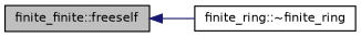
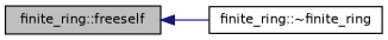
  digraph {
    rankdir=LR
    node [color=black fontname=Helvetica fontsize=10 shape=record style=filled]
-   n1 [fillcolor=grey75 fontcolor=black height=0.2 label="finite_finite::freeself" width=0.4]
+   n1 [fillcolor=grey75 fontcolor=black height=0.2 label="finite_ring::freeself" width=0.4]
    n2 [fillcolor=white height=0.2 label="finite_ring::~finite_ring" width=0.4]
    n1 -> n2 [color=midnightblue dir=back fontname=Helvetica fontsize=10 labelfontname=Helvetica labelfontsize=10 style=solid]
  }
